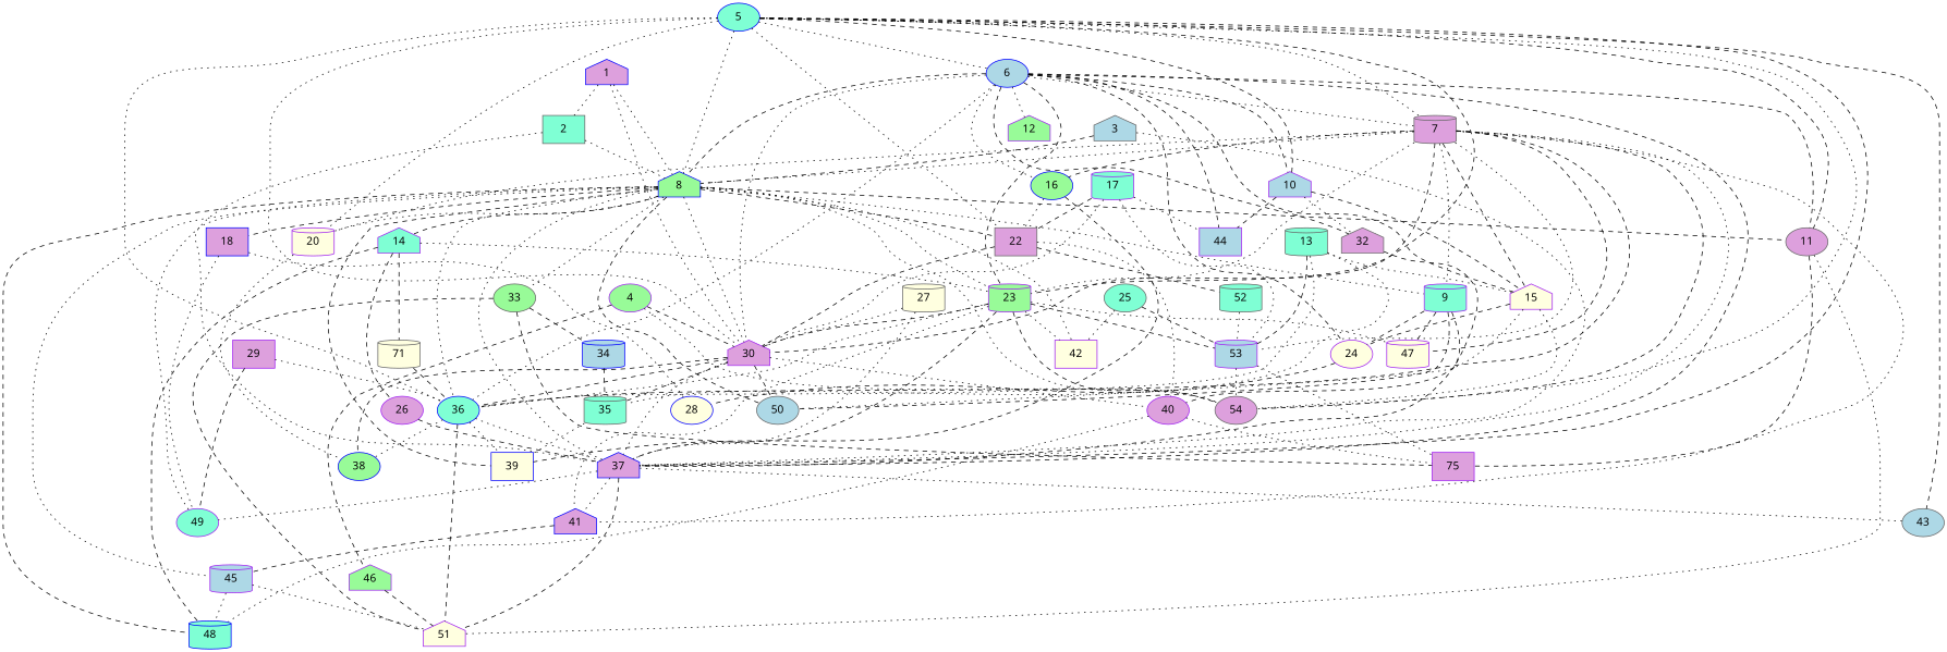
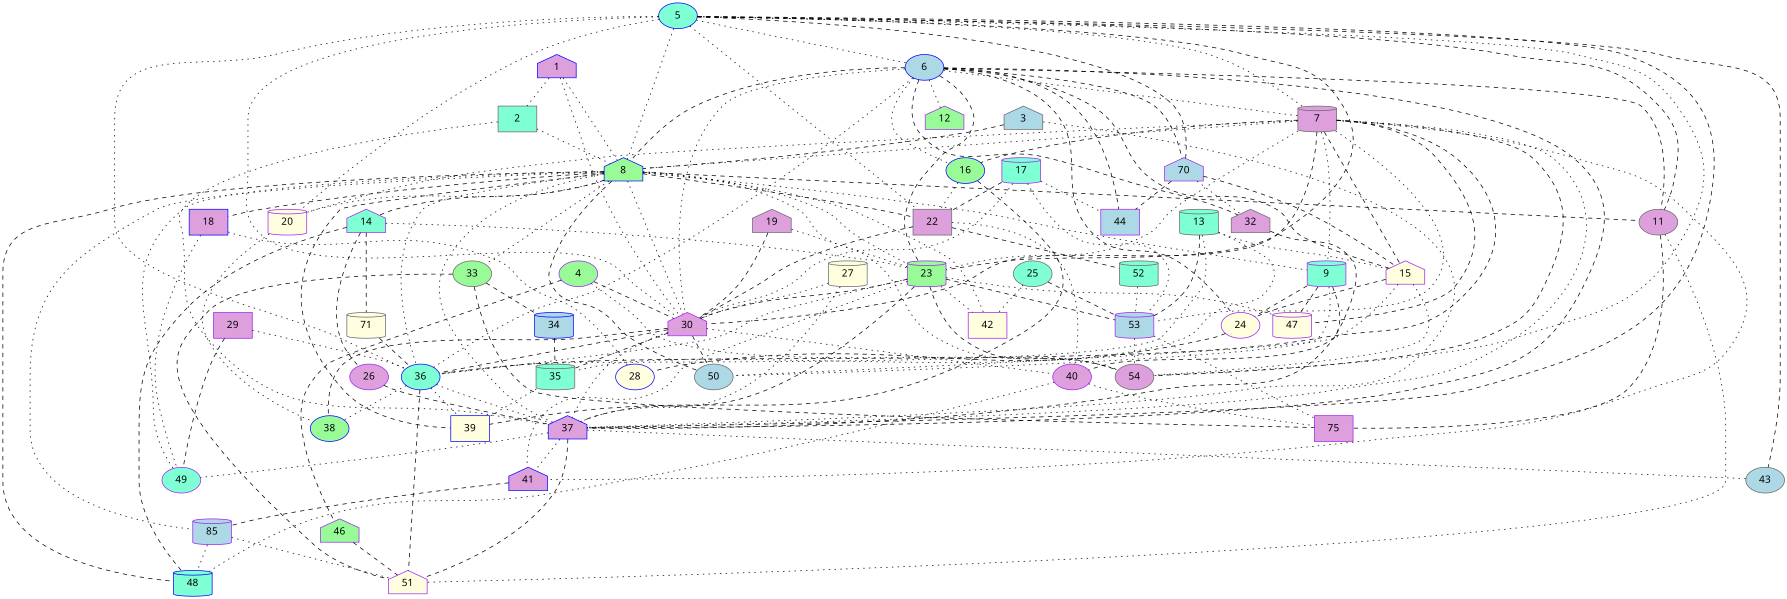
  graph {
    fontname="Noto Sans"
    node [color=purple fillcolor=plum fontname="Noto Sans" shape=ellipse style=filled]
    edge [fontname="Noto Sans" style=dotted weight=1.0]
    1 [color=blue shape=house]
    8 [color=blue fillcolor=palegreen shape=house]
    30 [shape=house]
    2 [color=gray40 fillcolor=aquamarine shape=box]
    14 [fillcolor=aquamarine shape=house]
    37 [color=blue shape=house]
    54 [color=gray40]
    11 [color=gray40]
    20 [fillcolor=lightyellow shape=cylinder]
    22 [color=gray40 shape=box]
    23 [fillcolor=palegreen shape=cylinder]
    36 [color=blue fillcolor=aquamarine]
    9 [fillcolor=aquamarine shape=cylinder]
    18 [color=blue shape=box]
    33 [color=gray40 fillcolor=palegreen]
    39 [color=blue fillcolor=lightyellow shape=box]
    42 [fillcolor=lightyellow shape=box]
-   45 [fillcolor=lightblue shape=cylinder]
+   45 [fillcolor=lightblue shape=cylinder label=85]
    48 [color=blue fillcolor=aquamarine shape=cylinder]
    49 [fillcolor=aquamarine]
    50 [color=gray40 fillcolor=lightblue]
    26
    n23 [color=gray40 fillcolor=lightyellow label=71 shape=cylinder]
    38 [color=blue fillcolor=palegreen]
    35 [color=gray40 fillcolor=aquamarine shape=cylinder]
    40
    43 [color=gray40 fillcolor=lightblue]
    41 [color=blue shape=house]
    51 [fillcolor=lightyellow shape=house]
    3 [color=gray40 fillcolor=lightblue shape=house]
    4 [fillcolor=palegreen]
    46 [fillcolor=palegreen shape=house]
    5 [color=blue fillcolor=aquamarine]
    6 [color=blue fillcolor=lightblue]
    7 [color=gray40 shape=cylinder]
-   10 [fillcolor=lightblue shape=house]
+   10 [fillcolor=lightblue shape=house label=70]
    12 [fillcolor=palegreen shape=house]
    15 [fillcolor=lightyellow shape=house]
    16 [color=blue fillcolor=palegreen]
    24 [fillcolor=lightyellow]
    32 [color=gray40 shape=house]
    44 [fillcolor=lightblue shape=box]
    47 [fillcolor=lightyellow shape=cylinder]
    53 [fillcolor=lightblue shape=cylinder]
    n45 [label=75 shape=box]
    52 [color=gray40 fillcolor=aquamarine shape=cylinder]
    28 [color=blue fillcolor=lightyellow]
    34 [color=blue fillcolor=lightblue shape=cylinder]
    13 [color=gray40 fillcolor=aquamarine shape=cylinder]
    17 [fillcolor=aquamarine shape=cylinder]
+   19 [color=gray40 shape=house]
    25 [color=gray40 fillcolor=aquamarine]
    27 [color=gray40 fillcolor=lightyellow shape=cylinder]
    29 [shape=box]
    1 -- 8
    1 -- 30
    1 -- 2
    8 -- 30 [weight=5.0]
    8 -- 14 [style=dashed weight=3.0]
    8 -- 37 [weight=5.0]
    8 -- 54
    8 -- 11 [style=dashed]
    8 -- 20
    8 -- 22 [style=dashed]
    8 -- 23 [weight=4.0]
    8 -- 36 [weight=4.0]
    8 -- 9
    8 -- 18 [style=dashed weight=3.0]
    8 -- 33
    8 -- 39 [style=dashed]
    8 -- 42
    8 -- 45
    8 -- 48 [style=dashed]
    8 -- 49
    8 -- 50 [style=dashed]
    30 -- 37
    30 -- 36 [style=dashed]
    30 -- 50 [style=dashed]
    30 -- 38 [style=dashed]
    30 -- 35 [style=dashed]
    30 -- 40
    2 -- 8
    2 -- 37
    14 -- 23
    14 -- 48 [style=dashed]
    14 -- 26 [style=dashed]
    14 -- n23 [style=dashed]
    37 -- 49 [weight=2.0]
    37 -- 43 [weight=2.0]
    37 -- 41
    37 -- 51 [style=dashed]
    11 -- 51
    11 -- n45 [style=dashed]
    20 -- 38
    22 -- 30 [style=dashed]
    22 -- 40
    22 -- 52 [style=dashed]
    23 -- 30 [style=dashed]
    23 -- 37 [style=dashed]
    23 -- 54 [style=dashed]
    23 -- 36
    23 -- 42 [weight=3.0]
    23 -- 41
    23 -- 47
    23 -- 53 [style=dashed]
    36 -- 37
    36 -- 39
    36 -- 38
    36 -- 51 [style=dashed]
    9 -- 37 [style=dashed]
-   9 -- 50 [style=dashed]
+   9 -- 50
    9 -- 24 [style=dashed]
    9 -- 47 [style=dashed]
    18 -- 49
    18 -- 28
    33 -- 51 [style=dashed]
    33 -- n45 [style=dashed]
    33 -- 34 [style=dashed]
    45 -- 48
    45 -- 51
    26 -- 37 [style=dashed]
    n23 -- 36 [style=dashed]
    35 -- 39
    40 -- 48
    40 -- n45
    41 -- 45 [style=dashed]
    3 -- 8 [style=dashed]
    3 -- 37
    4 -- 30 [style=dashed]
    4 -- 54
    4 -- 46 [style=dashed]
    46 -- 51 [style=dashed]
    5 -- 8 [weight=4.0]
    5 -- 30 [weight=2.0]
    5 -- 37 [style=dashed]
    5 -- 54
    5 -- 11 [style=dashed]
    5 -- 20
    5 -- 22
    5 -- 23 [style=dashed weight=2.0]
    5 -- 36 [weight=2.0]
    5 -- 43 [style=dashed]
    5 -- 6
    5 -- 7
    5 -- 10 [style=dashed]
    6 -- 8 [style=dashed weight=3.0]
    6 -- 30 [weight=2.0]
    6 -- 37 [style=dashed]
    6 -- 11 [style=dashed]
    6 -- 23 [style=dashed]
    6 -- 36
    6 -- 7
    6 -- 10 [style=dashed]
    6 -- 12
    6 -- 15 [style=dashed]
    6 -- 16
    6 -- 24 [style=dashed]
    6 -- 32 [style=dashed]
    6 -- 44 [style=dashed]
    7 -- 8 [weight=3.0]
    7 -- 30 [style=dashed weight=2.0]
    7 -- 37
    7 -- 54 [style=dashed]
    7 -- 20
    7 -- 23
    7 -- 36 [style=dashed]
    7 -- 9
    7 -- 41
    7 -- 15 [style=dashed]
    7 -- 16 [style=dashed]
    7 -- 47 [style=dashed weight=2.0]
    7 -- 53
    10 -- 15 [style=dashed]
    10 -- 32
    10 -- 44 [style=dashed]
    15 -- 54
    15 -- 50
    15 -- 24 [style=dashed]
    16 -- 22
    16 -- 39 [style=dashed]
    24 -- 28 [style=dashed]
    32 -- 40 [style=dashed]
    53 -- 54
    53 -- n45
    52 -- 53
    34 -- 35 [style=dashed]
    13 -- 36
    13 -- 35
    13 -- 15
    13 -- 53 [style=dashed]
    17 -- 30
    17 -- 22 [style=dashed]
    17 -- 44
    17 -- 53
+   19 -- 30 [style=dashed]
+   19 -- 23
    25 -- 42
    25 -- 53 [style=dashed]
    27 -- 30
    27 -- 37
    29 -- 36
    29 -- 49 [style=dashed]
  }
